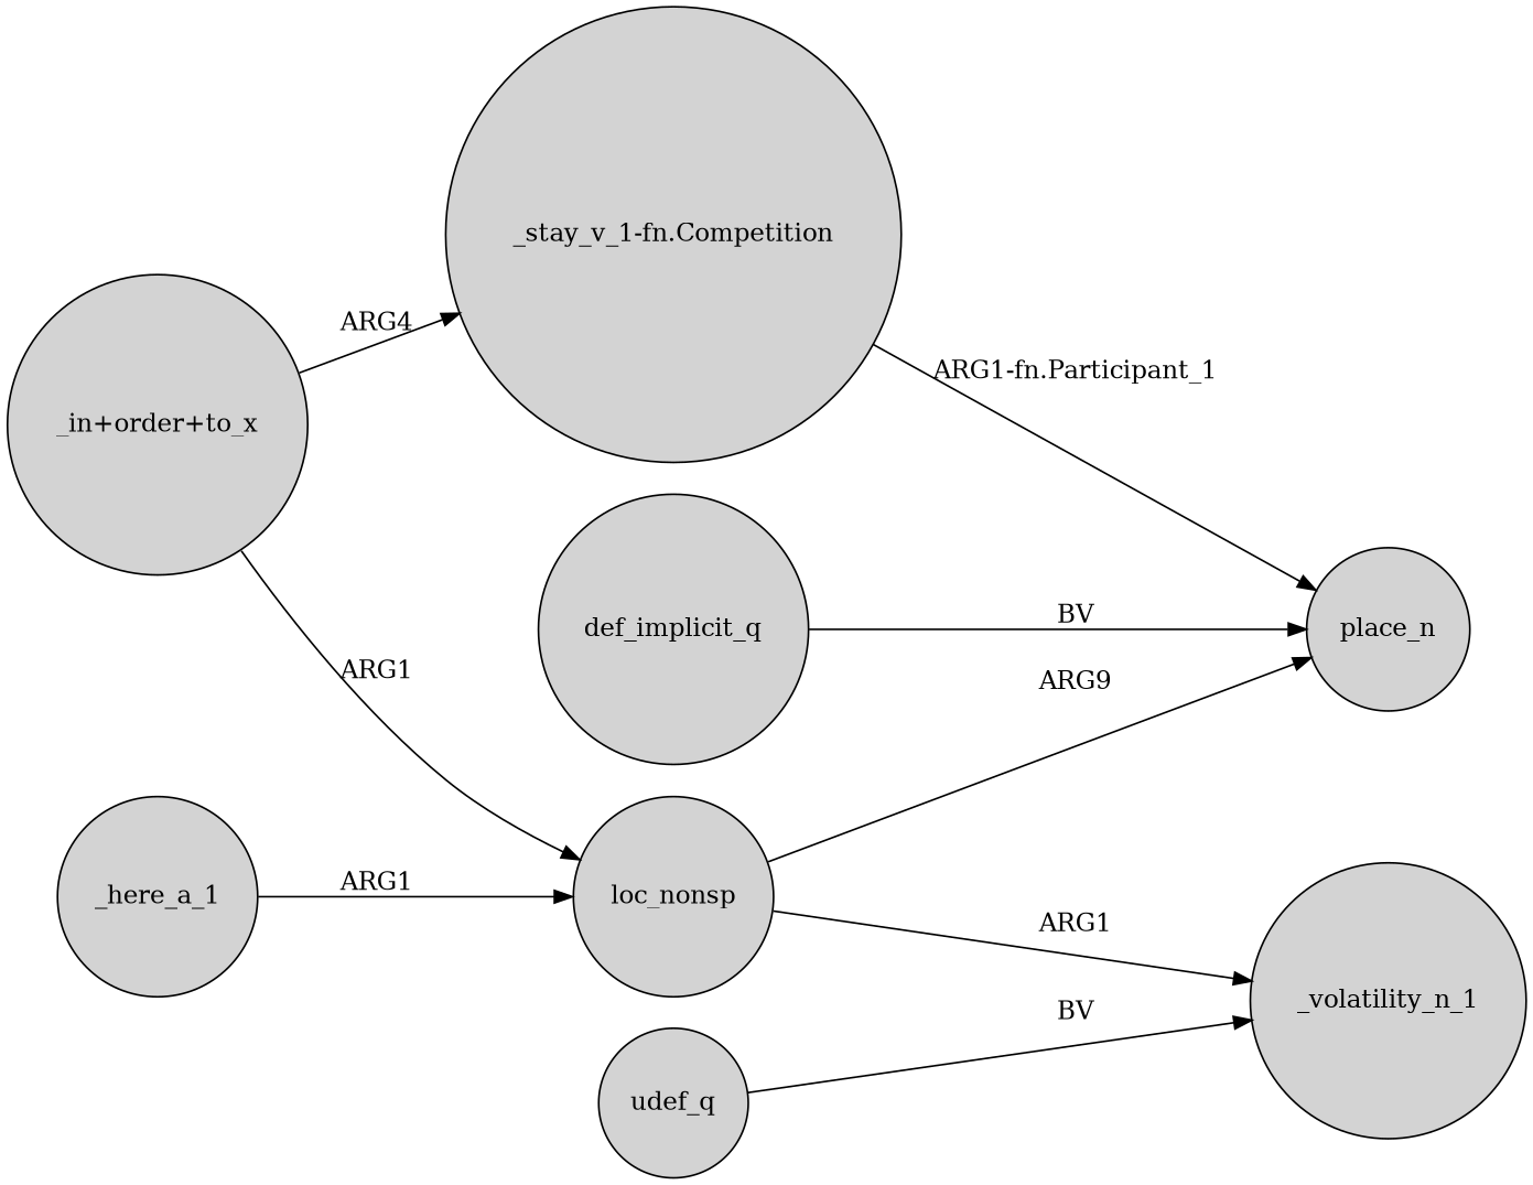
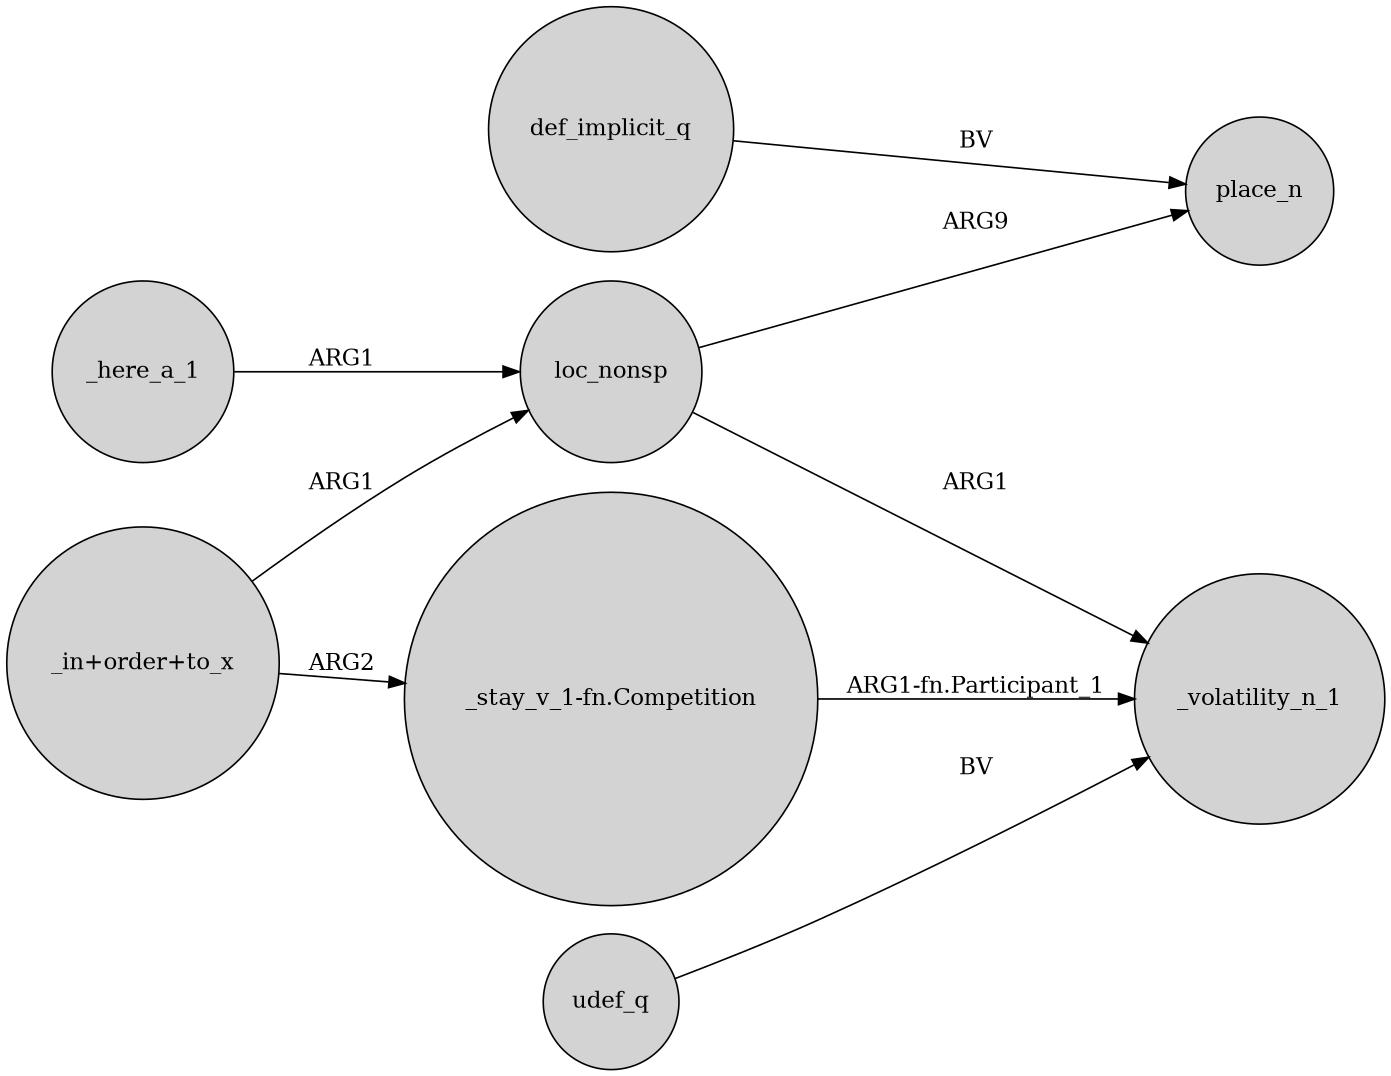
  digraph {
    rankdir=LR
    node [shape=circle style=filled]
    loc_nonsp
    place_n
    _volatility_n_1
    "_stay_v_1-fn.Competition"
    "_in+order+to_x"
    _here_a_1
    def_implicit_q
    udef_q
    loc_nonsp -> place_n [label=ARG9]
    loc_nonsp -> _volatility_n_1 [label=ARG1]
-   "_stay_v_1-fn.Competition" -> place_n [label="ARG1-fn.Participant_1"]
+   "_stay_v_1-fn.Competition" -> _volatility_n_1 [label="ARG1-fn.Participant_1"]
    "_in+order+to_x" -> loc_nonsp [label=ARG1]
-   "_in+order+to_x" -> "_stay_v_1-fn.Competition" [label=ARG4]
+   "_in+order+to_x" -> "_stay_v_1-fn.Competition" [label=ARG2]
    _here_a_1 -> loc_nonsp [label=ARG1]
    def_implicit_q -> place_n [label=BV]
    udef_q -> _volatility_n_1 [label=BV]
  }
